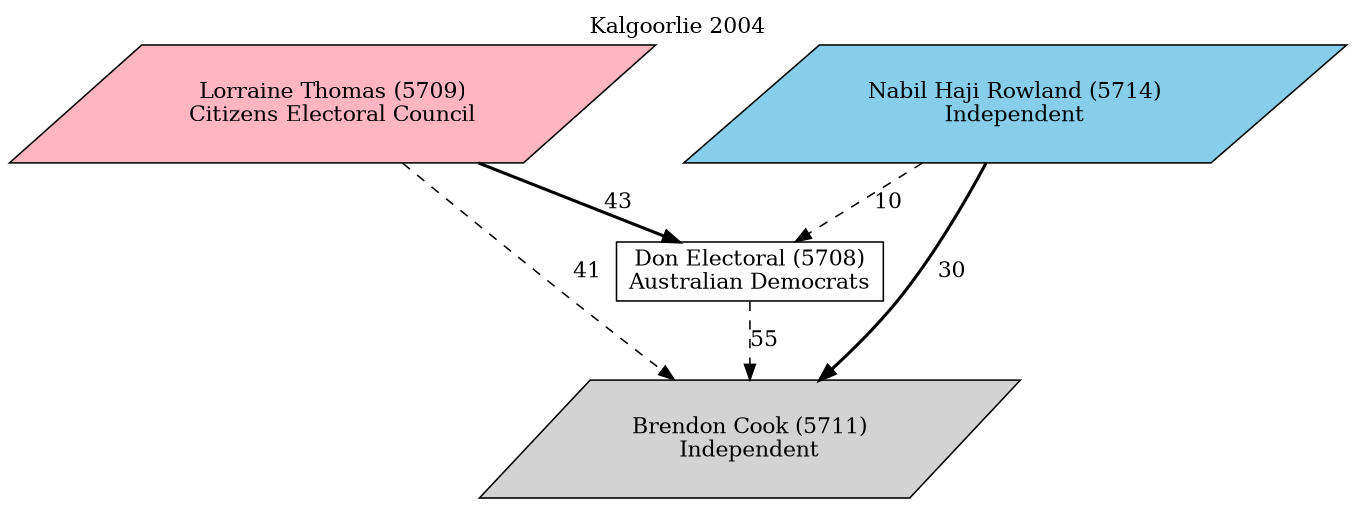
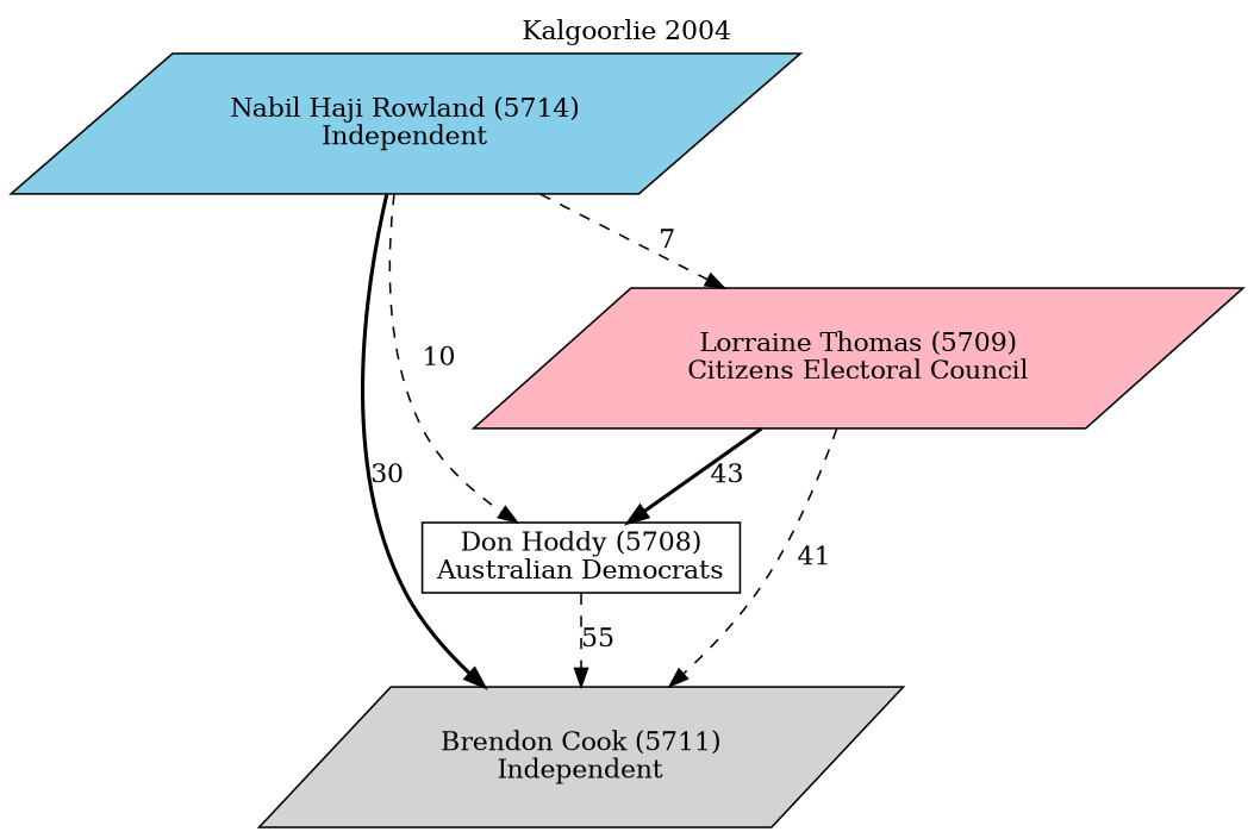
  digraph {
    label="Kalgoorlie 2004"
    labelloc=t
    mclimit=10
    node [shape=parallelogram style=filled]
    edge [style=dashed]
    n1 [fillcolor=lightgrey label="Brendon Cook (5711)\nIndependent"]
-   n2 [fillcolor=white label="Don Electoral (5708)\nAustralian Democrats" shape=box]
+   n2 [fillcolor=white label="Don Hoddy (5708)\nAustralian Democrats" shape=box]
    n3 [fillcolor=lightpink label="Lorraine Thomas (5709)\nCitizens Electoral Council"]
    n4 [fillcolor=skyblue label="Nabil Haji Rowland (5714)\nIndependent"]
    n2 -> n1 [label=55]
    n3 -> n1 [label=41]
    n3 -> n2 [label=43 style=bold]
    n4 -> n1 [label=30 style=bold]
    n4 -> n2 [label=10]
+   n4 -> n3 [label=7]
  }
